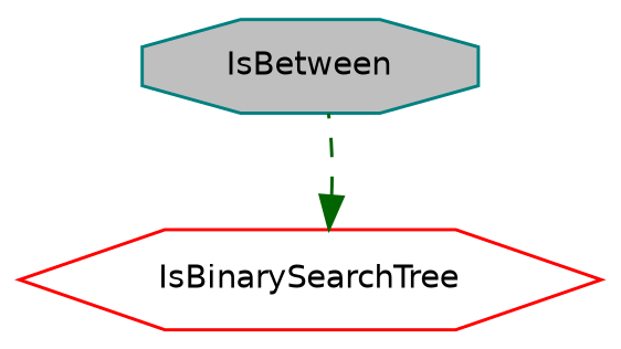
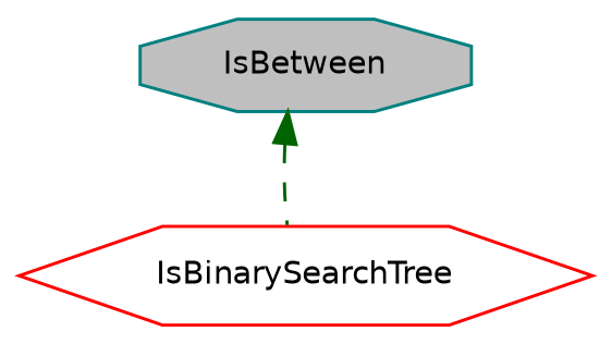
  digraph {
    rankdir=TB
    node [fontname=Helvetica fontsize=10]
    n1 [color=teal fillcolor=grey75 fontcolor=black height=0.2 label=IsBetween shape=octagon style=filled width=0.4]
    n2 [color=red height=0.2 label=IsBinarySearchTree shape=hexagon width=0.4]
-   n2 -> n1 [color=darkgreen dir=back fontname=Helvetica fontsize=10 labelfontname=Helvetica labelfontsize=10 style=dashed]
+   n1 -> n2 [color=darkgreen dir=back fontname=Helvetica fontsize=10 labelfontname=Helvetica labelfontsize=10 style=dashed]
  }
